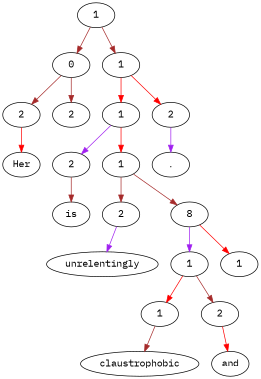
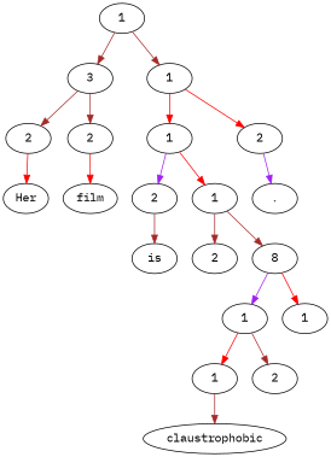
  digraph {
    fontname="IBM Plex Mono"
    node [fontname="IBM Plex Mono"]
    edge [color=brown fontname="IBM Plex Mono"]
    n1 [label=1]
-   n2 [label=0]
+   n2 [label=3]
    n3 [label=1]
    n4 [label=2]
    n5 [label=2]
    n6 [label=1]
    n7 [label=2]
    n8 [label=Her]
+   n9 [label=film]
    n10 [label=2]
    n11 [label=1]
    n12 [label="."]
    n13 [label=is]
    n14 [label=2]
    n15 [label=8]
-   n16 [label=unrelentingly]
    n17 [label=1]
    n18 [label=1]
    n19 [label=1]
    n20 [label=2]
    n21 [label=claustrophobic]
-   n22 [label=and]
    n1 -> n2
    n1 -> n3
    n2 -> n4
    n2 -> n5
    n3 -> n6 [color=red]
    n3 -> n7 [color=red]
    n4 -> n8 [color=red]
+   n5 -> n9 [color=red]
    n6 -> n10 [color=purple]
    n6 -> n11 [color=red]
    n7 -> n12 [color=purple]
    n10 -> n13
    n11 -> n14
    n11 -> n15
-   n14 -> n16 [color=purple]
    n15 -> n17 [color=purple]
    n15 -> n18 [color=red]
    n17 -> n19 [color=red]
    n17 -> n20
    n19 -> n21
-   n20 -> n22 [color=red]
  }
